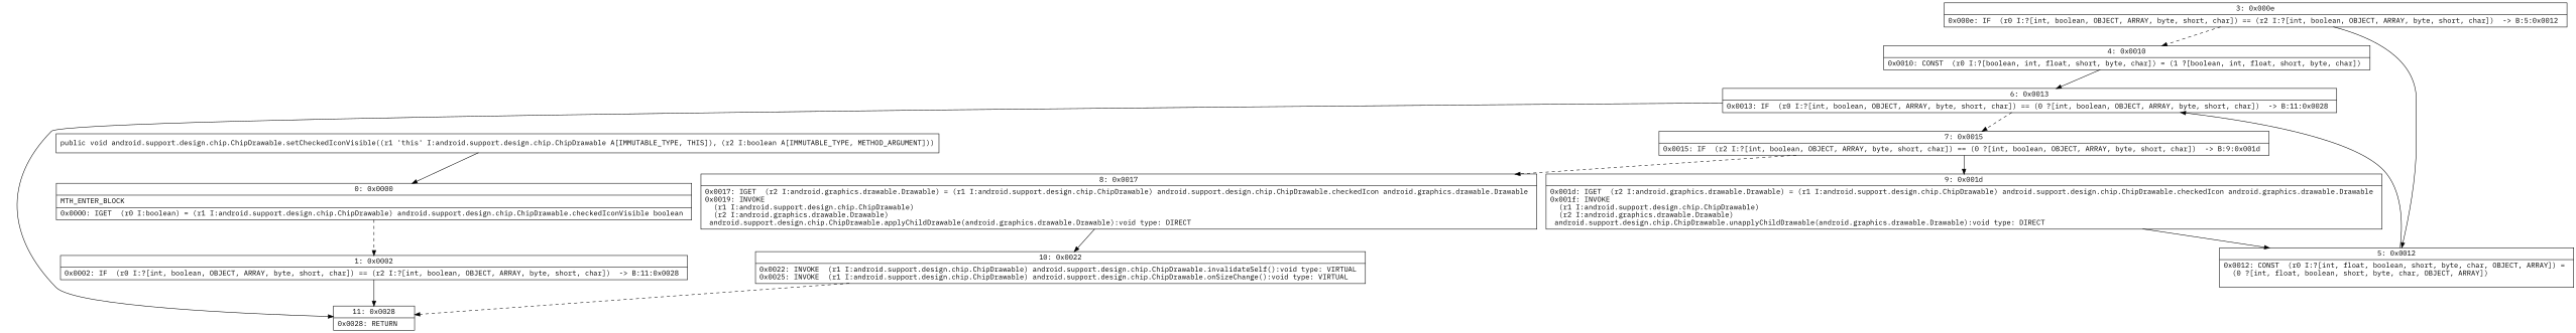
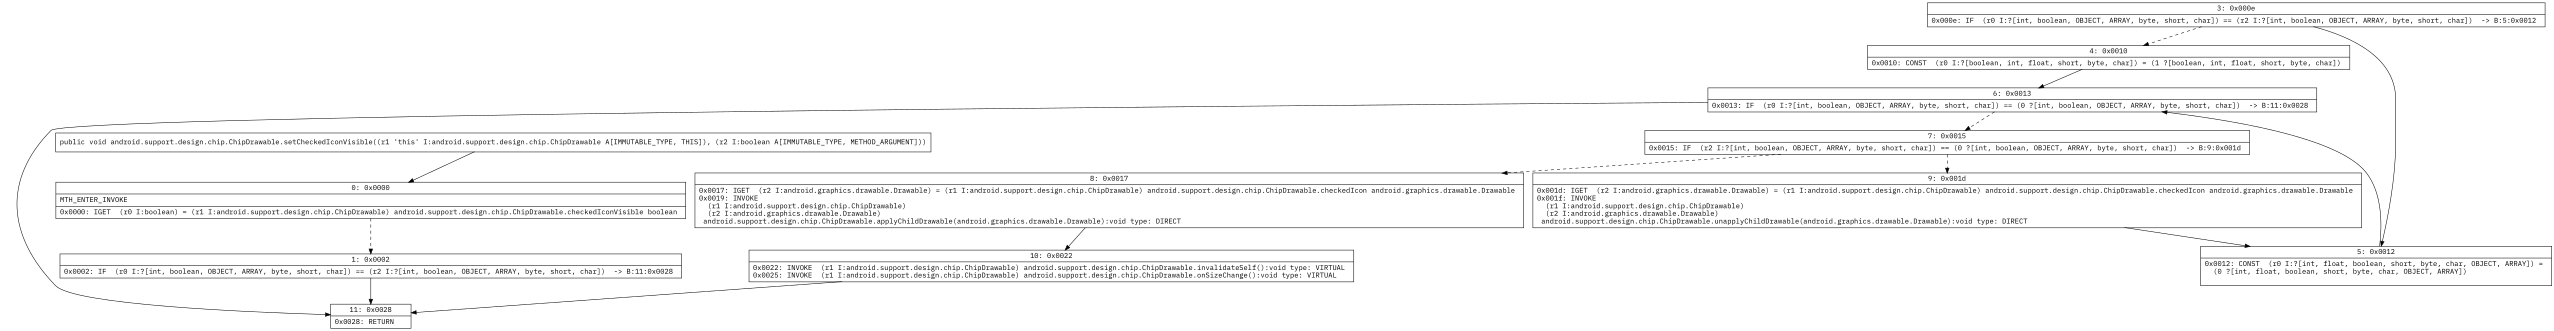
  digraph {
    fontname="IBM Plex Mono"
    node [fontname="IBM Plex Mono" shape=record]
    edge [fontname="IBM Plex Mono"]
-   n1 [label="{0\:\ 0x0000|MTH_ENTER_BLOCK\l|0x0000: IGET  (r0 I:boolean) = (r1 I:android.support.design.chip.ChipDrawable) android.support.design.chip.ChipDrawable.checkedIconVisible boolean \l}"]
+   n1 [label="{0\:\ 0x0000|MTH_ENTER_INVOKE\l|0x0000: IGET  (r0 I:boolean) = (r1 I:android.support.design.chip.ChipDrawable) android.support.design.chip.ChipDrawable.checkedIconVisible boolean \l}"]
    n2 [label="{1\:\ 0x0002|0x0002: IF  (r0 I:?[int, boolean, OBJECT, ARRAY, byte, short, char]) == (r2 I:?[int, boolean, OBJECT, ARRAY, byte, short, char])  \-\> B:11:0x0028 \l}"]
    n3 [label="{11\:\ 0x0028|0x0028: RETURN   \l}"]
    n4 [label="{3\:\ 0x000e|0x000e: IF  (r0 I:?[int, boolean, OBJECT, ARRAY, byte, short, char]) == (r2 I:?[int, boolean, OBJECT, ARRAY, byte, short, char])  \-\> B:5:0x0012 \l}"]
    n5 [label="{4\:\ 0x0010|0x0010: CONST  (r0 I:?[boolean, int, float, short, byte, char]) = (1 ?[boolean, int, float, short, byte, char]) \l}"]
    n6 [label="{5\:\ 0x0012|0x0012: CONST  (r0 I:?[int, float, boolean, short, byte, char, OBJECT, ARRAY]) = \l  (0 ?[int, float, boolean, short, byte, char, OBJECT, ARRAY])\l \l}"]
    n7 [label="{6\:\ 0x0013|0x0013: IF  (r0 I:?[int, boolean, OBJECT, ARRAY, byte, short, char]) == (0 ?[int, boolean, OBJECT, ARRAY, byte, short, char])  \-\> B:11:0x0028 \l}"]
    n8 [label="{7\:\ 0x0015|0x0015: IF  (r2 I:?[int, boolean, OBJECT, ARRAY, byte, short, char]) == (0 ?[int, boolean, OBJECT, ARRAY, byte, short, char])  \-\> B:9:0x001d \l}"]
    n9 [label="{8\:\ 0x0017|0x0017: IGET  (r2 I:android.graphics.drawable.Drawable) = (r1 I:android.support.design.chip.ChipDrawable) android.support.design.chip.ChipDrawable.checkedIcon android.graphics.drawable.Drawable \l0x0019: INVOKE  \l  (r1 I:android.support.design.chip.ChipDrawable)\l  (r2 I:android.graphics.drawable.Drawable)\l android.support.design.chip.ChipDrawable.applyChildDrawable(android.graphics.drawable.Drawable):void type: DIRECT \l}"]
    n10 [label="{9\:\ 0x001d|0x001d: IGET  (r2 I:android.graphics.drawable.Drawable) = (r1 I:android.support.design.chip.ChipDrawable) android.support.design.chip.ChipDrawable.checkedIcon android.graphics.drawable.Drawable \l0x001f: INVOKE  \l  (r1 I:android.support.design.chip.ChipDrawable)\l  (r2 I:android.graphics.drawable.Drawable)\l android.support.design.chip.ChipDrawable.unapplyChildDrawable(android.graphics.drawable.Drawable):void type: DIRECT \l}"]
    n11 [label="{10\:\ 0x0022|0x0022: INVOKE  (r1 I:android.support.design.chip.ChipDrawable) android.support.design.chip.ChipDrawable.invalidateSelf():void type: VIRTUAL \l0x0025: INVOKE  (r1 I:android.support.design.chip.ChipDrawable) android.support.design.chip.ChipDrawable.onSizeChange():void type: VIRTUAL \l}"]
    n12 [label="{public void android.support.design.chip.ChipDrawable.setCheckedIconVisible((r1 'this' I:android.support.design.chip.ChipDrawable A[IMMUTABLE_TYPE, THIS]), (r2 I:boolean A[IMMUTABLE_TYPE, METHOD_ARGUMENT])) }"]
    n1 -> n2 [style=dashed]
    n2 -> n3
    n4 -> n5 [style=dashed]
    n4 -> n6
    n5 -> n7
    n6 -> n7
    n7 -> n3
    n7 -> n8 [style=dashed]
    n8 -> n9 [style=dashed]
-   n8 -> n10
+   n8 -> n10 [style=dashed]
    n9 -> n11
    n10 -> n6
-   n11 -> n3 [style=dashed]
+   n11 -> n3
    n12 -> n1
  }
